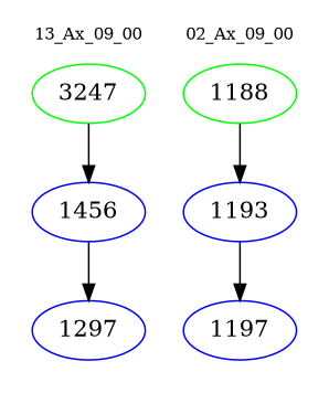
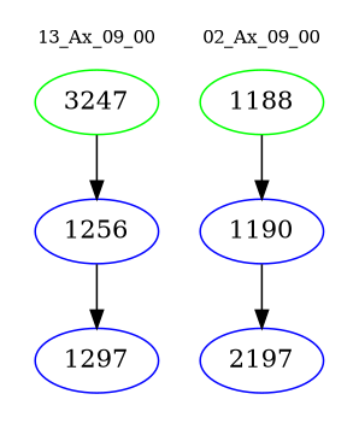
  digraph {
    node [color=blue]
    edge [color=black]
    n1 [color=green label=3247]
-   n2 [label=1456]
+   n2 [label=1256]
    n3 [label=1297]
    n4 [color=green label=1188]
-   n5 [label=1193]
-   n6 [label=1197]
+   n5 [label=1190]
+   n6 [label=2197]
    subgraph cluster_1 {
      color=white
      fontsize=10
      label="13_Ax_09_00"
      n1
      n2
      n3
    }
    subgraph cluster_2 {
      color=white
      fontsize=10
      label="02_Ax_09_00"
      n4
      n5
      n6
    }
    n1 -> n2
    n2 -> n3
    n4 -> n5
    n5 -> n6
  }
